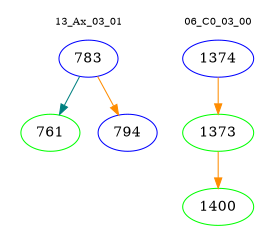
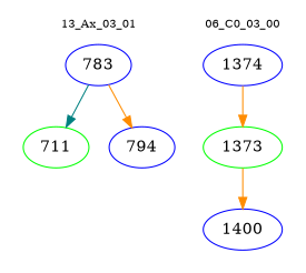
  digraph {
    node [color=blue]
    edge [color=darkorange]
    n1 [label=783]
-   n2 [color=green label=761]
+   n2 [color=green label=711]
    n3 [label=794]
    n4 [color=green label=1373]
    n5 [label=1374]
-   n6 [color=green label=1400]
+   n6 [label=1400]
    subgraph cluster_1 {
      color=white
      fontsize=10
      label="13_Ax_03_01"
      n1
      n2
      n3
    }
    subgraph cluster_2 {
      color=white
      fontsize=10
      label="06_C0_03_00"
      n4
      n5
      n6
    }
    n1 -> n2 [color=teal]
    n1 -> n3
    n4 -> n6
    n5 -> n4
  }
